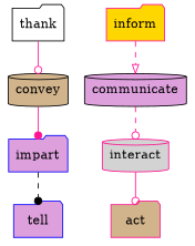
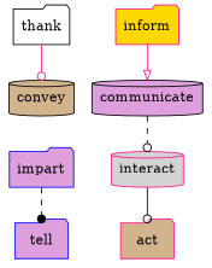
  digraph {
    node [color=black fillcolor=plum shape=folder style=filled]
    edge [arrowhead=odot color=deeppink style=solid]
    thank [fillcolor=white]
    convey [fillcolor=tan shape=cylinder]
    impart [color=blue]
    tell [color=blue]
    inform [color=deeppink fillcolor=gold]
    communicate [shape=cylinder]
    interact [color=deeppink fillcolor=lightgrey shape=cylinder]
    act [color=deeppink fillcolor=tan]
    thank -> convey
-   convey -> impart [arrowhead=dot]
    impart -> tell [arrowhead=dot color=black style=dashed]
-   inform -> communicate [arrowhead=onormal style=dashed]
-   communicate -> interact [style=dashed]
-   interact -> act
+   inform -> communicate [arrowhead=onormal]
+   communicate -> interact [color=black style=dashed]
+   interact -> act [color=black]
  }
